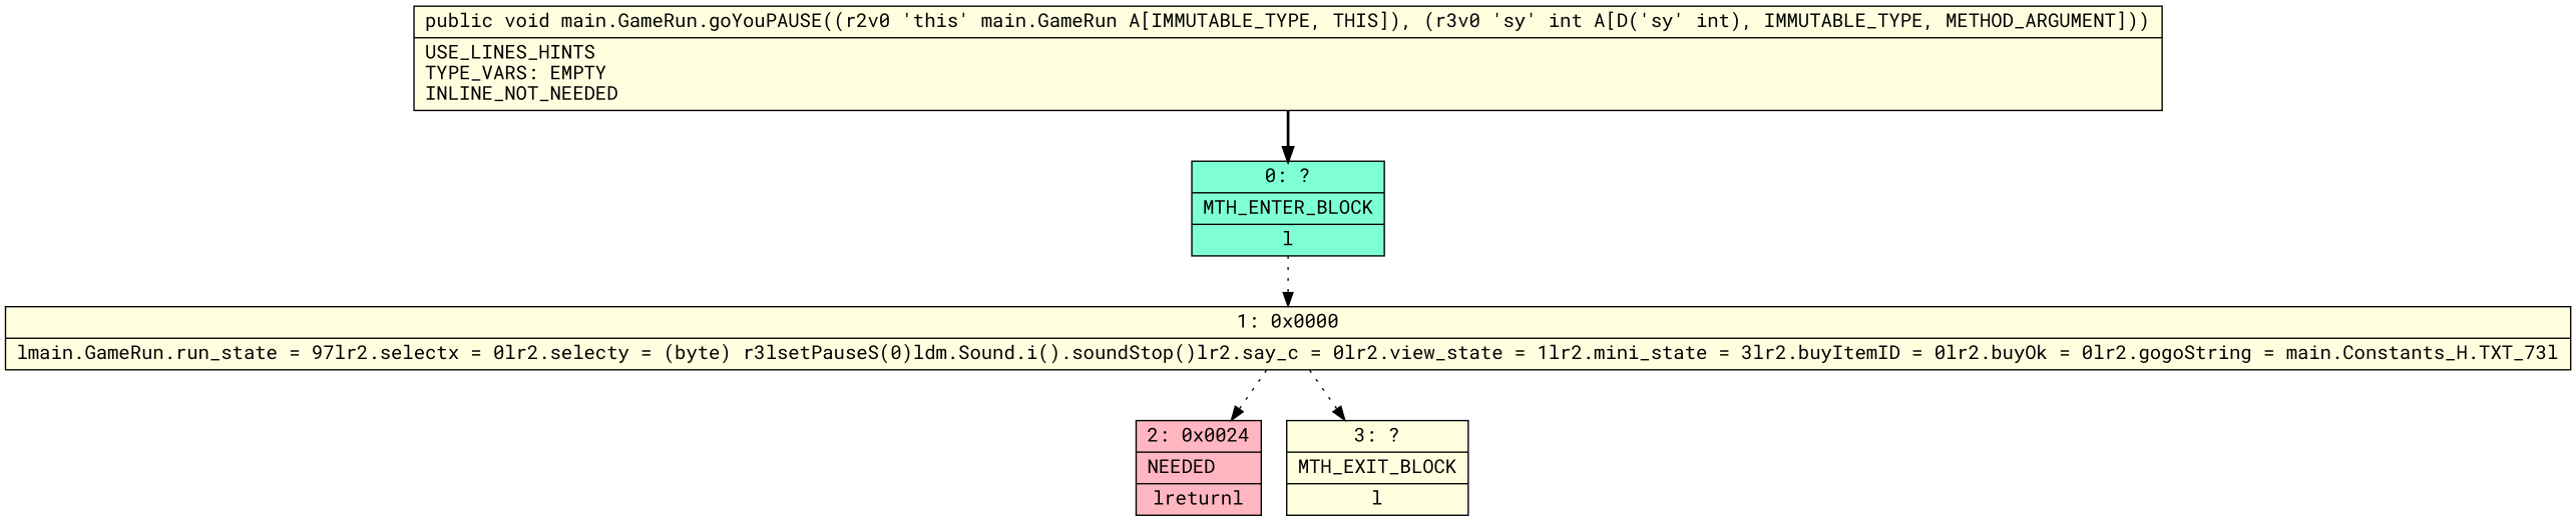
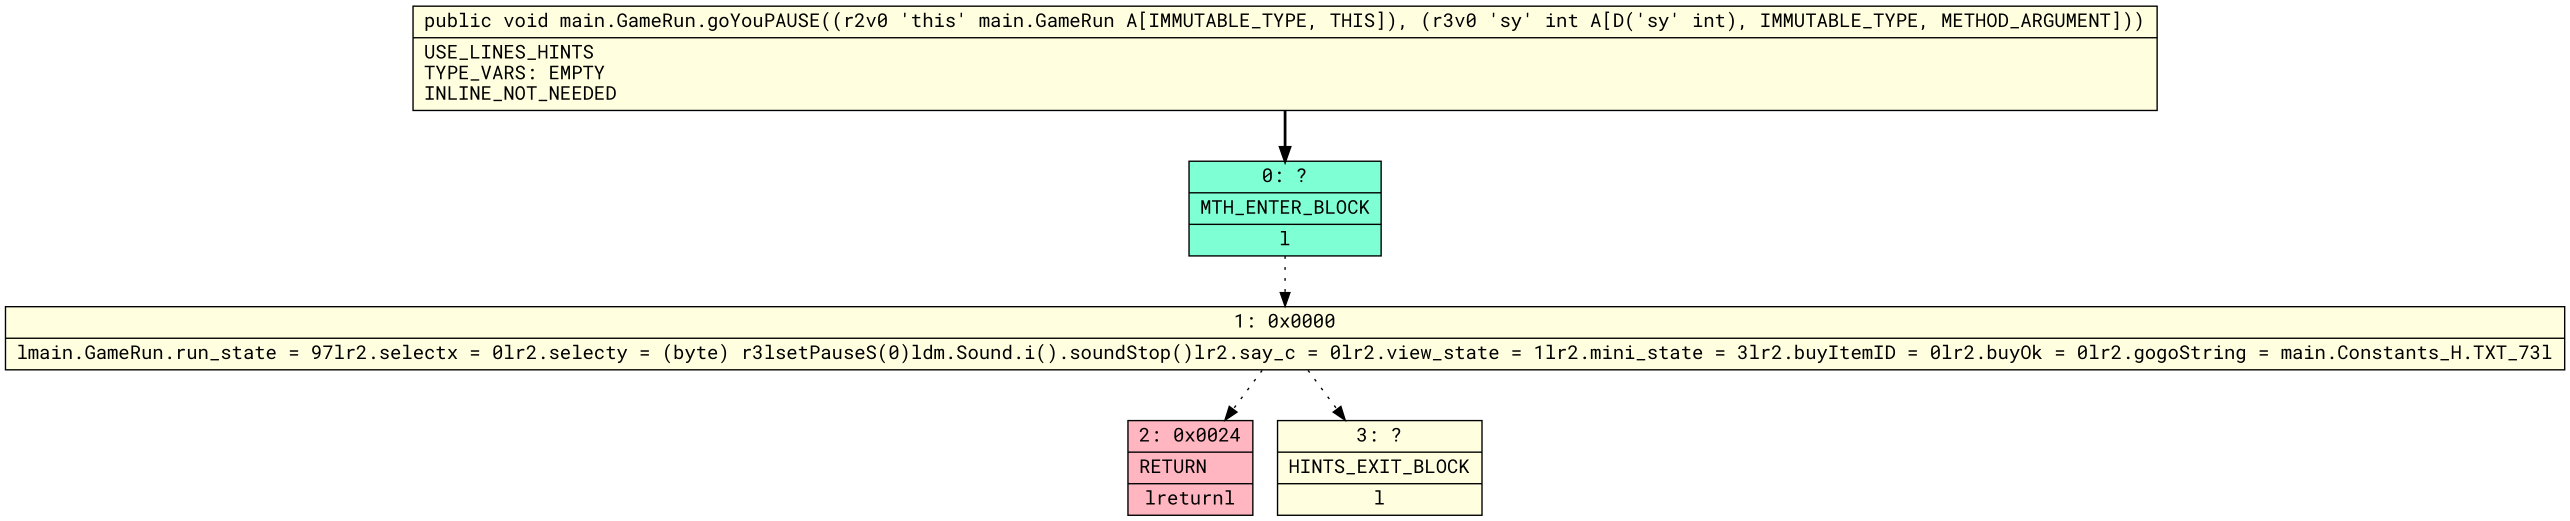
  digraph {
    fontname="Roboto Mono"
    node [fillcolor=lightyellow fontname="Roboto Mono" shape=record style=filled]
    edge [fontname="Roboto Mono" style=dotted]
    n1 [fillcolor=aquamarine label="{0\:\ ?|MTH_ENTER_BLOCK\l|l}"]
    n2 [label="{1\:\ 0x0000|lmain.GameRun.run_state = 97lr2.selectx = 0lr2.selecty = (byte) r3lsetPauseS(0)ldm.Sound.i().soundStop()lr2.say_c = 0lr2.view_state = 1lr2.mini_state = 3lr2.buyItemID = 0lr2.buyOk = 0lr2.gogoString = main.Constants_H.TXT_73l}"]
-   n3 [fillcolor=lightpink label="{2\:\ 0x0024|NEEDED\l|lreturnl}"]
-   n4 [label="{3\:\ ?|MTH_EXIT_BLOCK\l|l}"]
+   n3 [fillcolor=lightpink label="{2\:\ 0x0024|RETURN\l|lreturnl}"]
+   n4 [label="{3\:\ ?|HINTS_EXIT_BLOCK\l|l}"]
    n5 [label="{public void main.GameRun.goYouPAUSE((r2v0 'this' main.GameRun A[IMMUTABLE_TYPE, THIS]), (r3v0 'sy' int A[D('sy' int), IMMUTABLE_TYPE, METHOD_ARGUMENT]))  | USE_LINES_HINTS\lTYPE_VARS: EMPTY\lINLINE_NOT_NEEDED\l}"]
    n1 -> n2
    n2 -> n3
    n2 -> n4
    n5 -> n1 [style=bold]
  }
